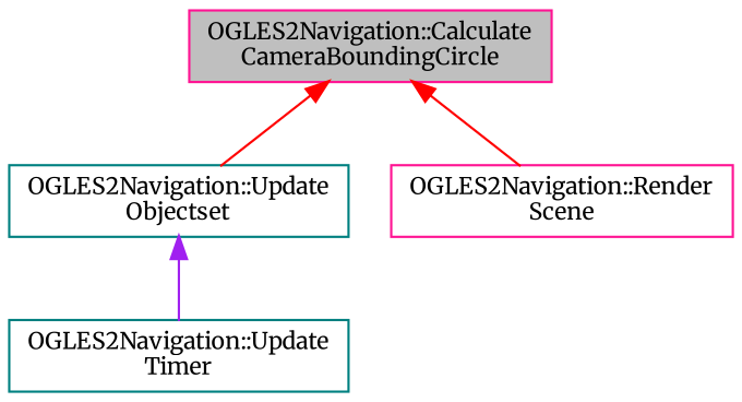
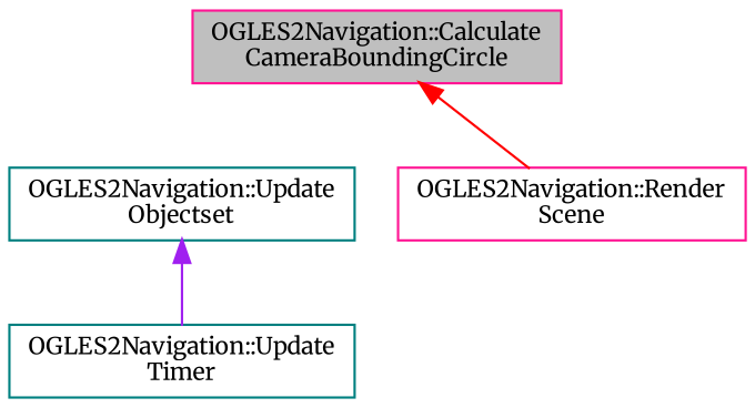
  digraph {
    fontname=Merriweather
    rankdir=TB
    node [color=deeppink fillcolor=white fontname=Merriweather fontsize=10 shape=record style=filled]
    edge [color=red dir=back fontname=Merriweather fontsize=10 labelfontname=Helvetica labelfontsize=10 style=solid]
    n1 [fillcolor=grey75 fontcolor=black height=0.2 label="OGLES2Navigation::Calculate\lCameraBoundingCircle" width=0.4]
    n2 [color=teal height=0.2 label="OGLES2Navigation::Update\lObjectset" width=0.4]
    n3 [height=0.2 label="OGLES2Navigation::Render\lScene" width=0.4]
    n4 [color=teal height=0.2 label="OGLES2Navigation::Update\lTimer" width=0.4]
-   n1 -> n2
    n1 -> n3
    n2 -> n4 [color=purple]
  }
